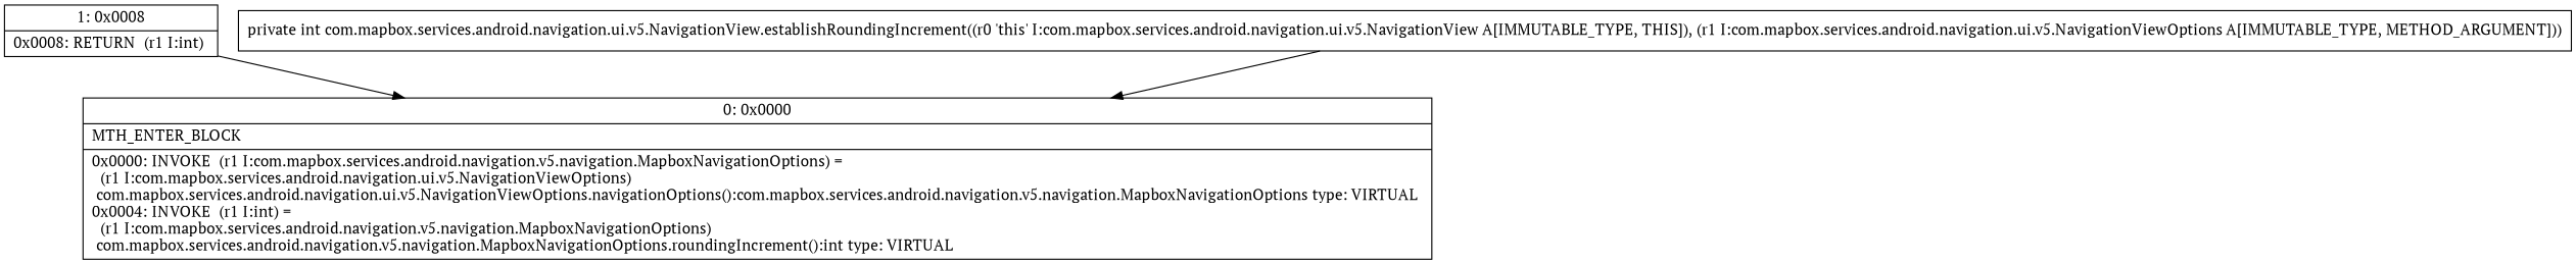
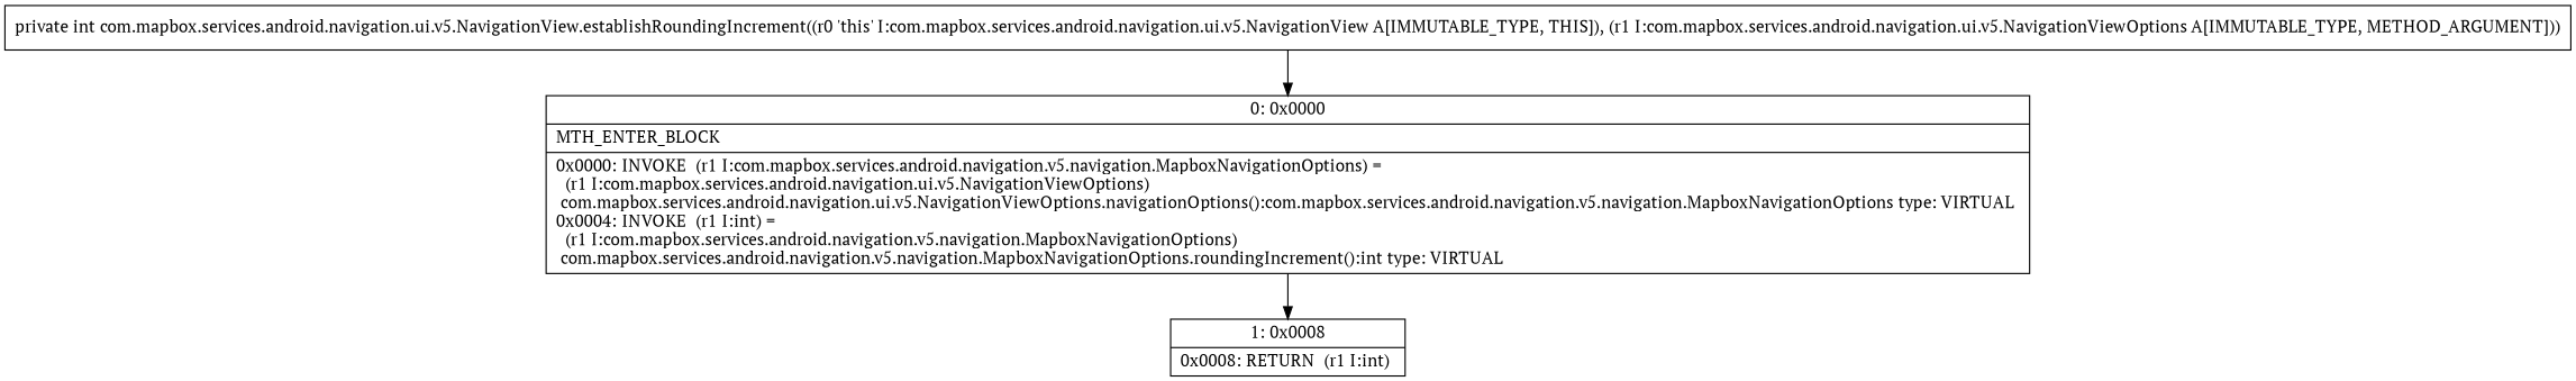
  digraph {
    fontname="PT Serif"
    node [shape=record fontname="PT Serif"]
    edge [fontname="PT Serif"]
    n1 [label="{0\:\ 0x0000|MTH_ENTER_BLOCK\l|0x0000: INVOKE  (r1 I:com.mapbox.services.android.navigation.v5.navigation.MapboxNavigationOptions) = \l  (r1 I:com.mapbox.services.android.navigation.ui.v5.NavigationViewOptions)\l com.mapbox.services.android.navigation.ui.v5.NavigationViewOptions.navigationOptions():com.mapbox.services.android.navigation.v5.navigation.MapboxNavigationOptions type: VIRTUAL \l0x0004: INVOKE  (r1 I:int) = \l  (r1 I:com.mapbox.services.android.navigation.v5.navigation.MapboxNavigationOptions)\l com.mapbox.services.android.navigation.v5.navigation.MapboxNavigationOptions.roundingIncrement():int type: VIRTUAL \l}"]
    n2 [label="{1\:\ 0x0008|0x0008: RETURN  (r1 I:int) \l}"]
    n3 [label="{private int com.mapbox.services.android.navigation.ui.v5.NavigationView.establishRoundingIncrement((r0 'this' I:com.mapbox.services.android.navigation.ui.v5.NavigationView A[IMMUTABLE_TYPE, THIS]), (r1 I:com.mapbox.services.android.navigation.ui.v5.NavigationViewOptions A[IMMUTABLE_TYPE, METHOD_ARGUMENT])) }"]
-   n2 -> n1
+   n1 -> n2
    n3 -> n1
  }
